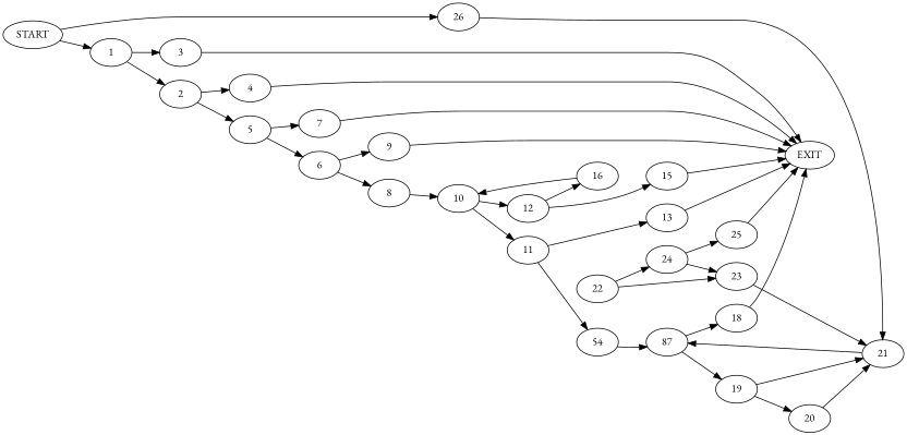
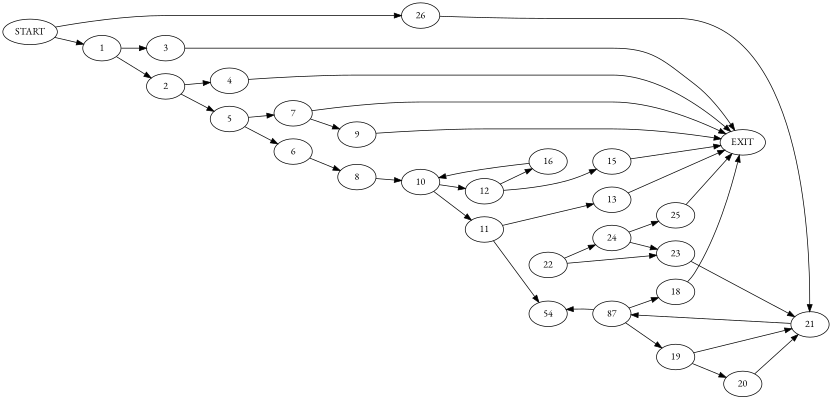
  digraph {
    fontname="EB Garamond"
    rankdir=LR
    node [fontname="EB Garamond"]
    edge [fontname="EB Garamond"]
    n1 [label=START]
    1
    26
    2
    3
    21
    n7 [label=EXIT]
    4
    5
    6
    7
    8
    9
    10
    11
    12
    13
    n18 [label=54]
    15
    16
    n21 [label=87]
    18
    19
    20
    22
    23
    24
    25
    n1 -> 1
    n1 -> 26
    1 -> 2
    1 -> 3
    26 -> 21
    2 -> 4
    2 -> 5
    3 -> n7
    21 -> n21
    4 -> n7
    5 -> 6
    5 -> 7
    6 -> 8
-   6 -> 9
+   7 -> 9
    7 -> n7
    8 -> 10
    9 -> n7
    10 -> 11
    10 -> 12
    11 -> 13
    11 -> n18
    12 -> 15
    12 -> 16
    13 -> n7
-   n18 -> n21
+   n21 -> n18
    15 -> n7
    16 -> 10
    n21 -> 18
    n21 -> 19
    18 -> n7
    19 -> 21
    19 -> 20
    20 -> 21
    22 -> 23
    22 -> 24
    23 -> 21
    24 -> 23
    24 -> 25
    25 -> n7
  }
